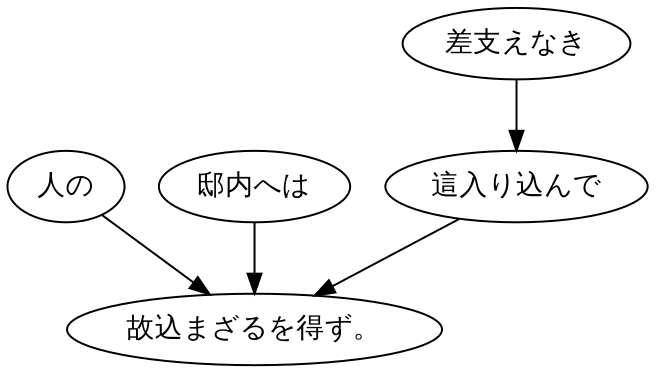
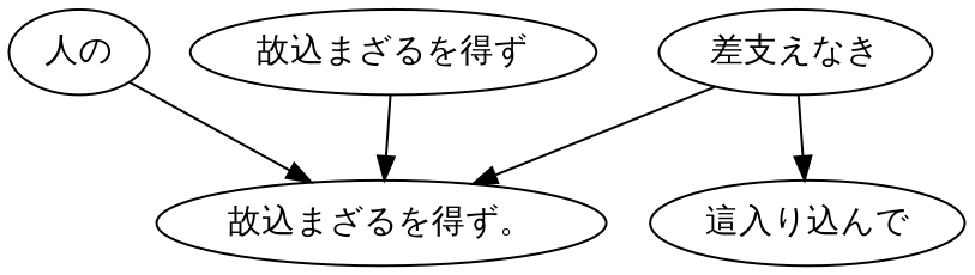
  digraph {
    n1 [label="人の"]
    n2 [label="故込まざるを得ず。"]
-   n3 [label="邸内へは"]
+   n3 [label="故込まざるを得ず"]
    n4 [label="這入り込んで"]
    n5 [label="差支えなき"]
    n1 -> n2
    n3 -> n2
-   n4 -> n2
+   n5 -> n2
    n5 -> n4
  }
